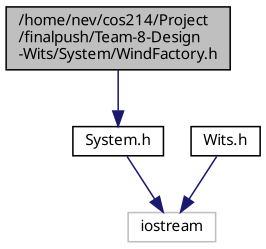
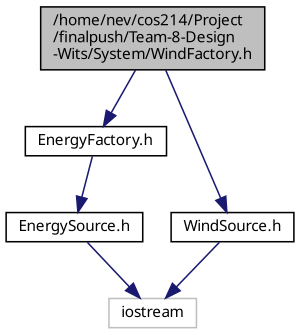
  digraph {
    fontname="Noto Sans"
    node [color=black fillcolor=white fontname="Noto Sans" fontsize=10 shape=record style=filled]
    edge [color=midnightblue fontname="Noto Sans" fontsize=10 labelfontname=Helvetica labelfontsize=10 style=solid]
    n1 [fillcolor=grey75 fontcolor=black height=0.2 label="/home/nev/cos214/Project\l/finalpush/Team-8-Design\l-Wits/System/WindFactory.h" width=0.4]
-   n3 [height=0.2 label="System.h" width=0.4]
-   n4 [height=0.2 label="Wits.h" width=0.4]
+   n2 [height=0.2 label="EnergyFactory.h" width=0.4]
+   n3 [height=0.2 label="WindSource.h" width=0.4]
+   n4 [height=0.2 label="EnergySource.h" width=0.4]
    n5 [color=grey75 height=0.2 label=iostream width=0.4]
+   n1 -> n2
    n1 -> n3
+   n2 -> n4
    n3 -> n5
    n4 -> n5
  }
